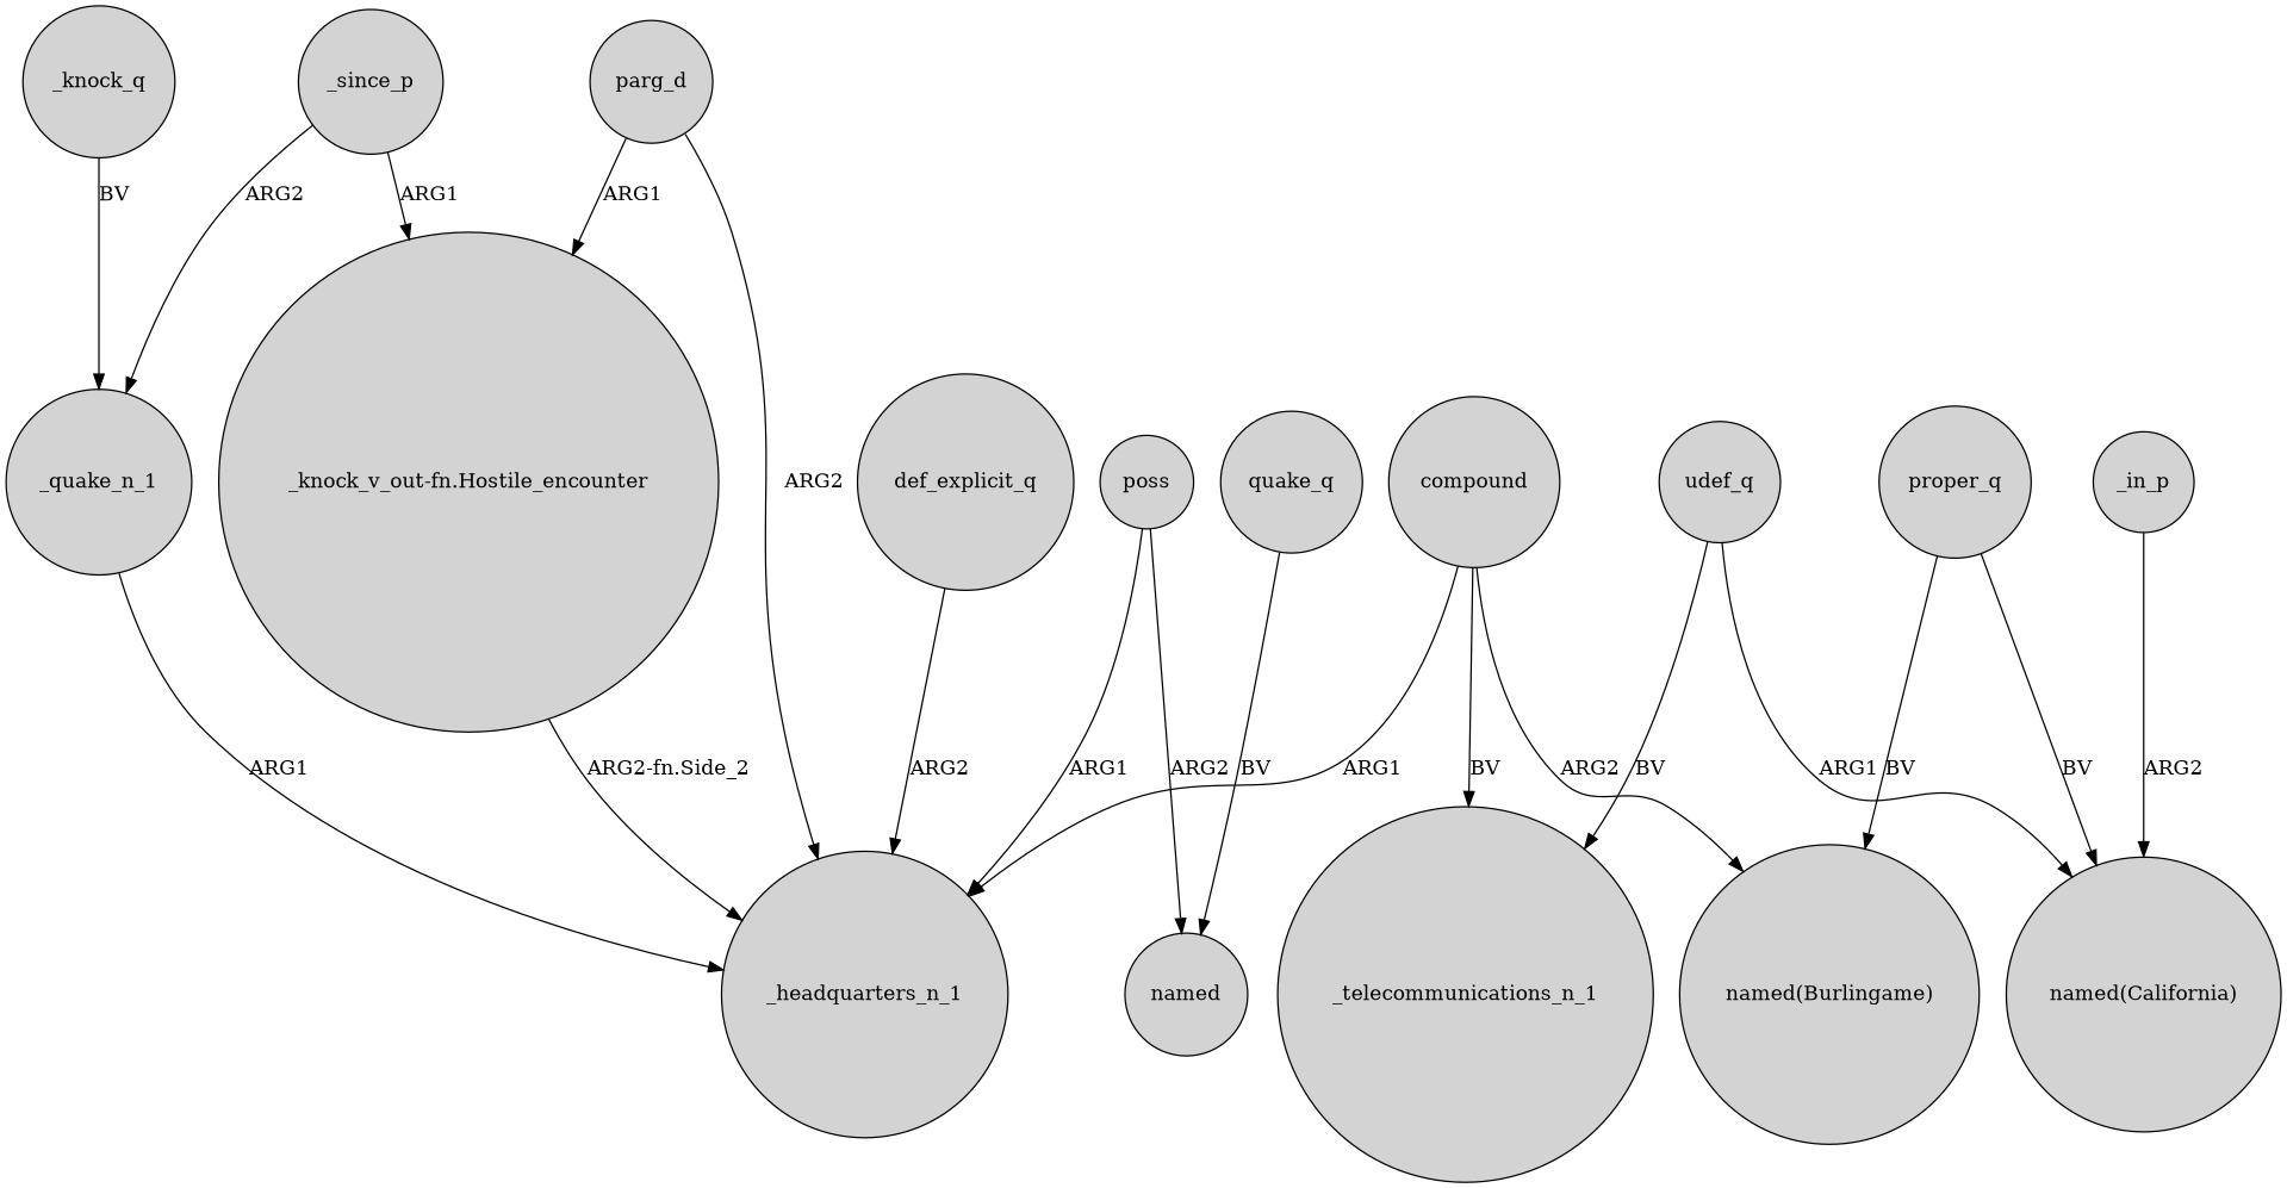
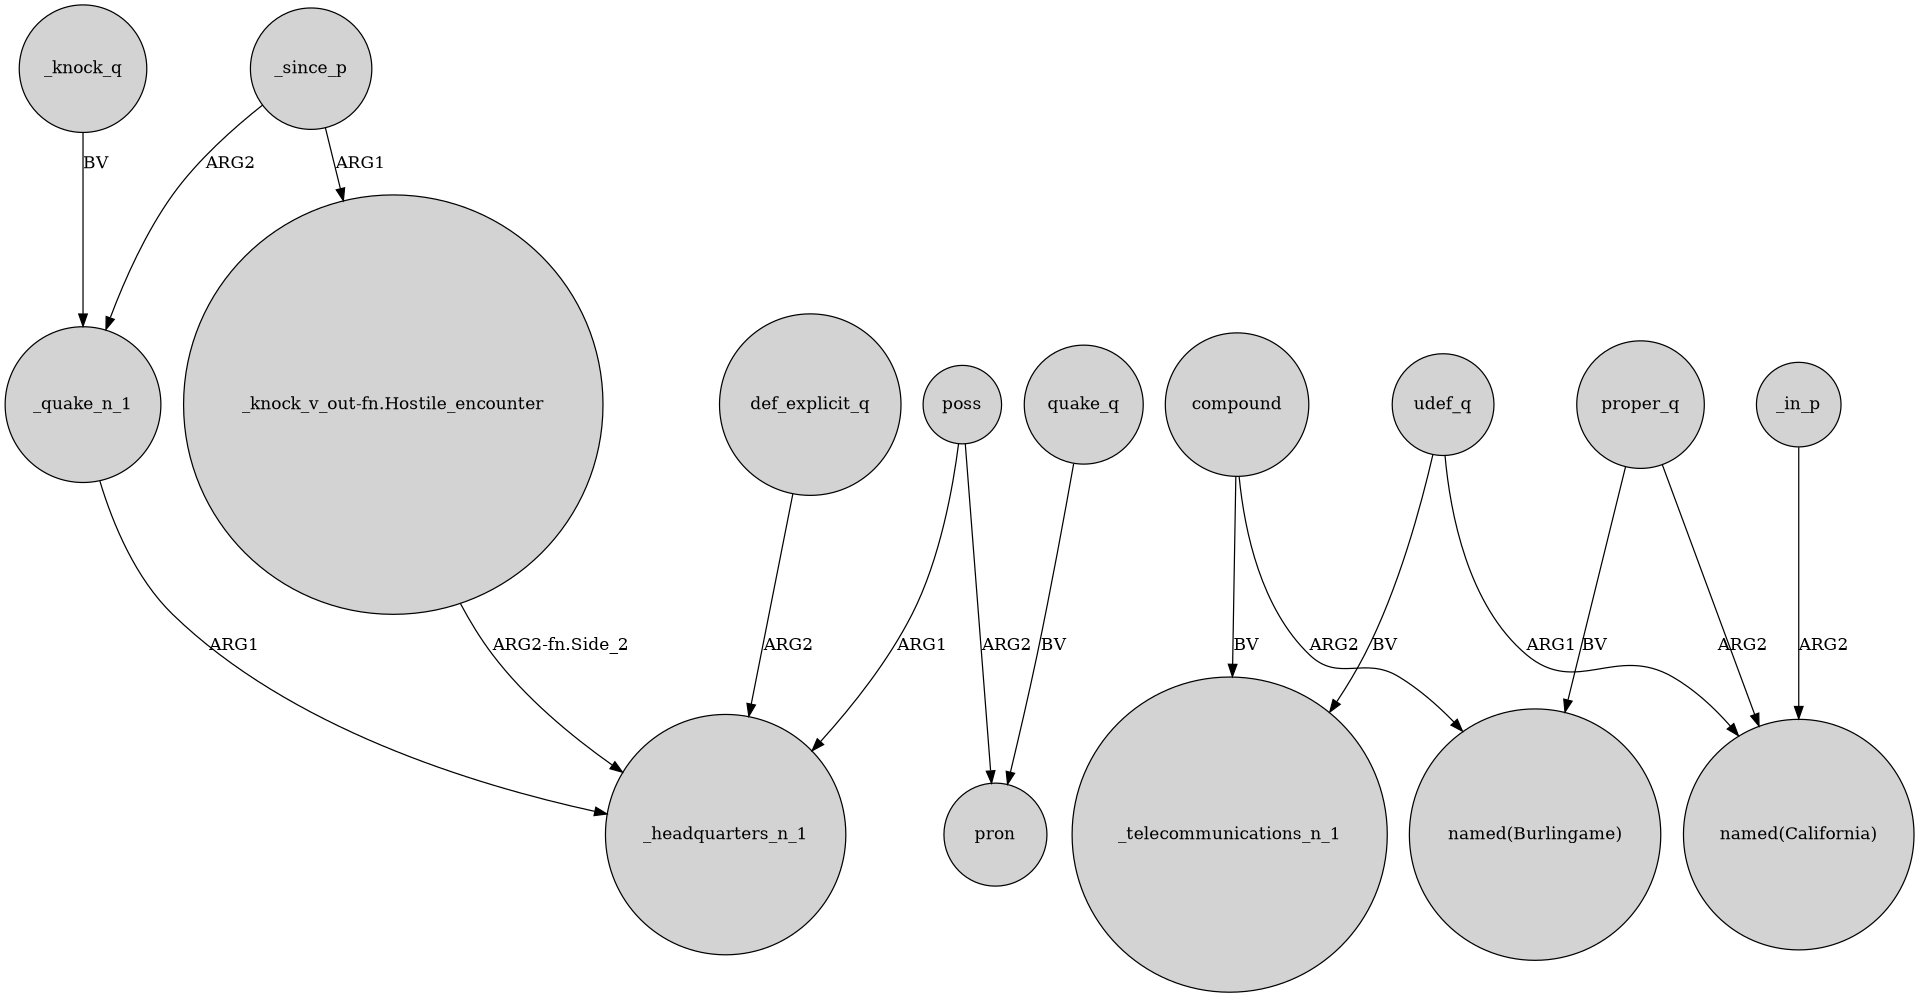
  digraph {
    node [shape=circle style=filled]
    def_explicit_q
    _headquarters_n_1
    poss
-   pron [label=named]
+   pron
    n5 [label=_knock_q]
    _quake_n_1
-   parg_d
    "_knock_v_out-fn.Hostile_encounter"
    _since_p
    compound
    _telecommunications_n_1
    "named(Burlingame)"
    n13 [label=quake_q]
    udef_q
    "named(California)"
    proper_q
    _in_p
    def_explicit_q -> _headquarters_n_1 [label=ARG2]
    poss -> _headquarters_n_1 [label=ARG1]
    poss -> pron [label=ARG2]
    n5 -> _quake_n_1 [label=BV]
    _quake_n_1 -> _headquarters_n_1 [label=ARG1]
-   parg_d -> _headquarters_n_1 [label=ARG2]
-   parg_d -> "_knock_v_out-fn.Hostile_encounter" [label=ARG1]
    "_knock_v_out-fn.Hostile_encounter" -> _headquarters_n_1 [label="ARG2-fn.Side_2"]
    _since_p -> _quake_n_1 [label=ARG2]
    _since_p -> "_knock_v_out-fn.Hostile_encounter" [label=ARG1]
-   compound -> _headquarters_n_1 [label=ARG1]
    compound -> _telecommunications_n_1 [label=BV]
    compound -> "named(Burlingame)" [label=ARG2]
    n13 -> pron [label=BV]
    udef_q -> _telecommunications_n_1 [label=BV]
    udef_q -> "named(California)" [label=ARG1]
    proper_q -> "named(Burlingame)" [label=BV]
-   proper_q -> "named(California)" [label=BV]
+   proper_q -> "named(California)" [label=ARG2]
    _in_p -> "named(California)" [label=ARG2]
  }
